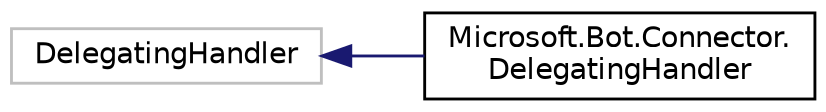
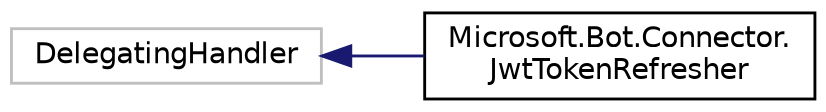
  digraph {
    rankdir=LR
    node [fillcolor=white fontname=Helvetica fontsize=10 shape=record style=filled]
    n1 [color=grey75 height=0.2 label=DelegatingHandler width=0.4]
-   n2 [color=black height=0.2 label="Microsoft.Bot.Connector.\lDelegatingHandler" width=0.4]
+   n2 [color=black height=0.2 label="Microsoft.Bot.Connector.\lJwtTokenRefresher" width=0.4]
    n1 -> n2 [color=midnightblue dir=back fontname=Helvetica fontsize=10 labelfontname=Helvetica labelfontsize=10 style=solid]
  }
